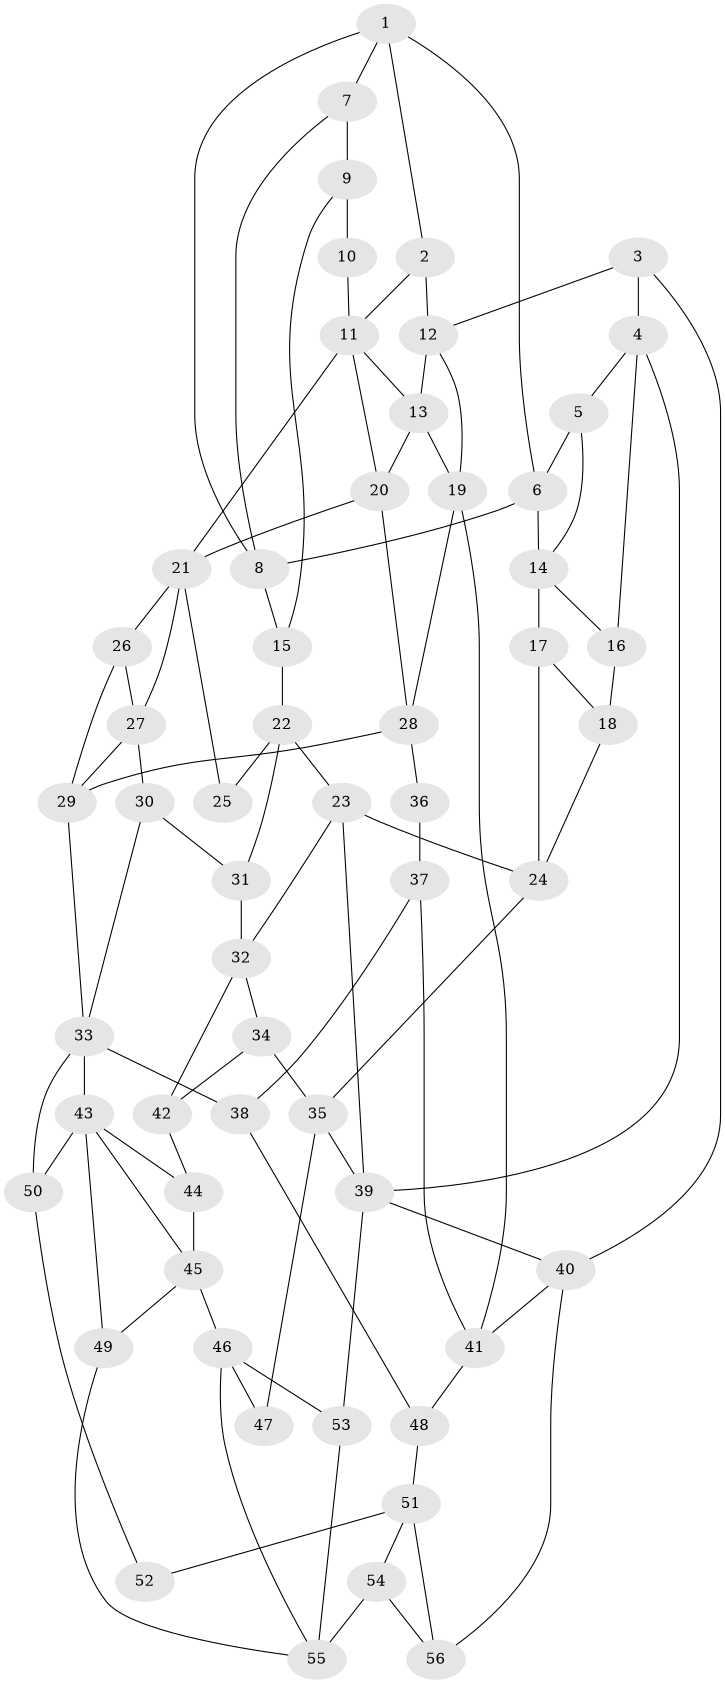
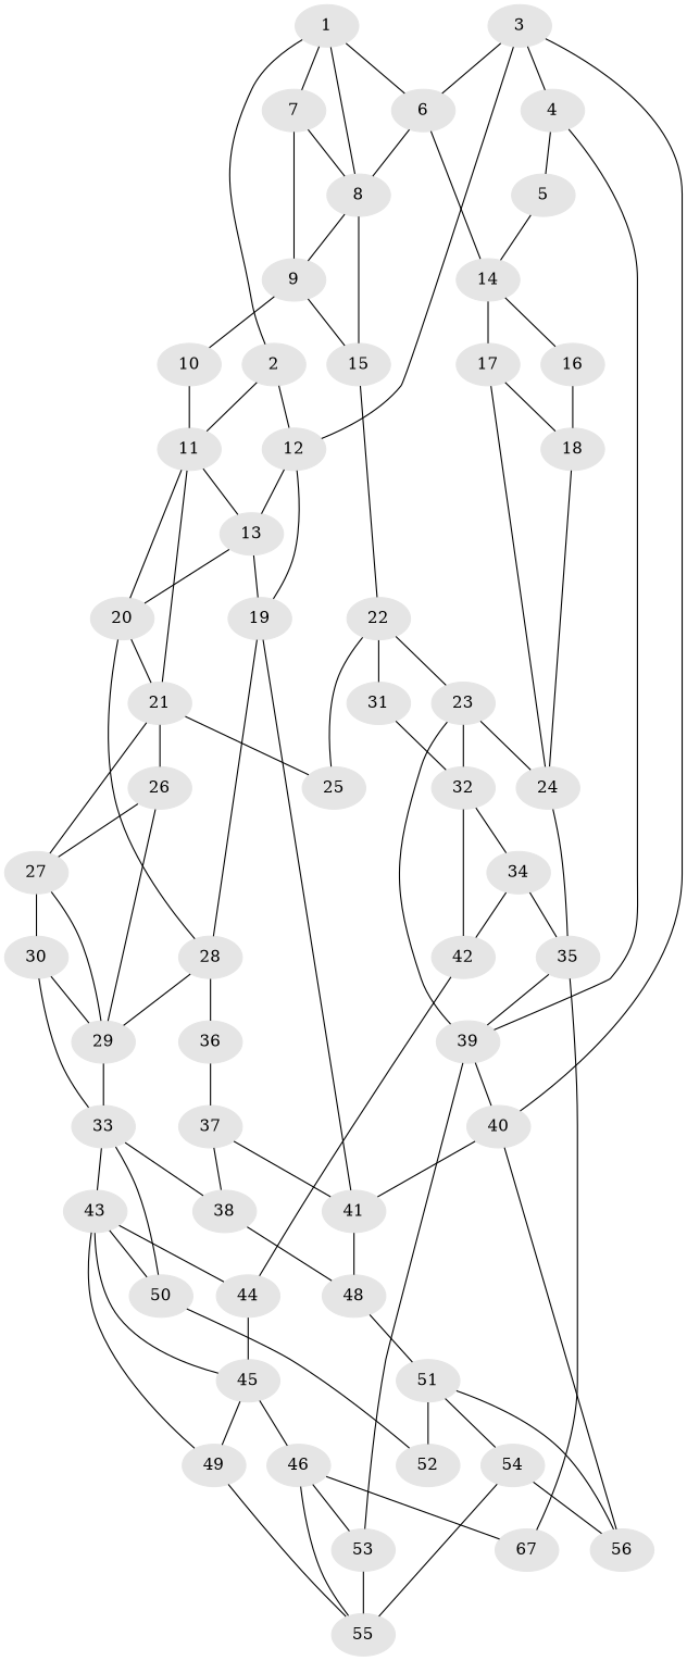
  graph {
    node [color=gray90 style=filled]
    edge [weight=1.0]
    1
    2
    6
    7
    8
    11
    12
    14
    9
    15
    3
    4
    40
    13
    20
    21
    19
    5
    16
    39
    41
    56
    18
    53
    17
    10
    22
    28
    25
    26
    27
    24
    23
    31
    35
    29
    36
    48
    30
    32
    34
    42
-   47
+   47 [label=67]
    33
    37
    38
    43
    50
    44
    45
    49
    52
    51
    55
    46
    54
    1 -- 2
    1 -- 6
    1 -- 7
    1 -- 8
    2 -- 11
    2 -- 12
    6 -- 8
    6 -- 14 [weight=3.0]
    7 -- 8
    7 -- 9 [weight=2.0]
+   8 -- 9
    8 -- 15
    11 -- 13
    11 -- 20
    11 -- 21
    12 -- 13
    12 -- 19
    14 -- 16
    14 -- 17
    9 -- 15
    9 -- 10 [weight=2.0]
    15 -- 22
    3 -- 12
    3 -- 4
    3 -- 40
    4 -- 5
-   4 -- 16
    4 -- 39
    40 -- 41
    40 -- 56
    13 -- 20
    13 -- 19
    20 -- 21
    20 -- 28
    21 -- 25 [weight=2.0]
    21 -- 26
    21 -- 27
    19 -- 41
    19 -- 28
-   5 -- 6
+   3 -- 6
    5 -- 14
    16 -- 18 [weight=2.0]
    39 -- 40
    39 -- 53
    41 -- 48
    18 -- 24
    53 -- 55
    17 -- 18
    17 -- 24
    10 -- 11 [weight=2.0]
    22 -- 25
    22 -- 23
    22 -- 31 [weight=2.0]
    28 -- 29 [weight=2.0]
    28 -- 36 [weight=2.0]
    26 -- 27
    26 -- 29
    27 -- 29
    27 -- 30
    24 -- 35
    23 -- 39
    23 -- 24 [weight=2.0]
    23 -- 32
    31 -- 32 [weight=2.0]
    35 -- 39
    35 -- 47 [weight=2.0]
    29 -- 33
    36 -- 37 [weight=4.0]
    48 -- 51 [weight=2.0]
-   30 -- 31 [weight=2.0]
+   30 -- 29 [weight=2.0]
    30 -- 33
    32 -- 34
    32 -- 42
    34 -- 35 [weight=2.0]
    34 -- 42
    42 -- 44
    33 -- 38
    33 -- 43
    33 -- 50
    37 -- 41
    37 -- 38
    38 -- 48
    43 -- 50 [weight=2.0]
    43 -- 44
    43 -- 45
    43 -- 49
    50 -- 52
    44 -- 45
    45 -- 49
    45 -- 46 [weight=2.0]
    49 -- 55
    51 -- 56
    51 -- 52 [weight=2.0]
    51 -- 54
    46 -- 53
    46 -- 47 [weight=2.0]
    46 -- 55
    54 -- 56
    54 -- 55 [weight=2.0]
  }
